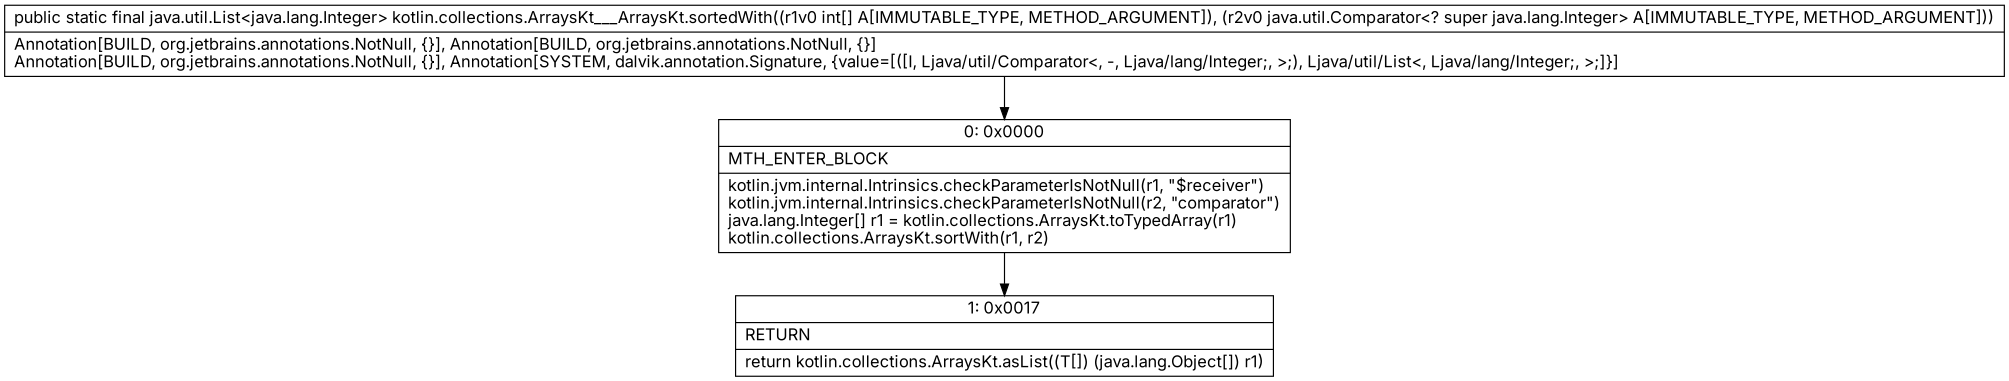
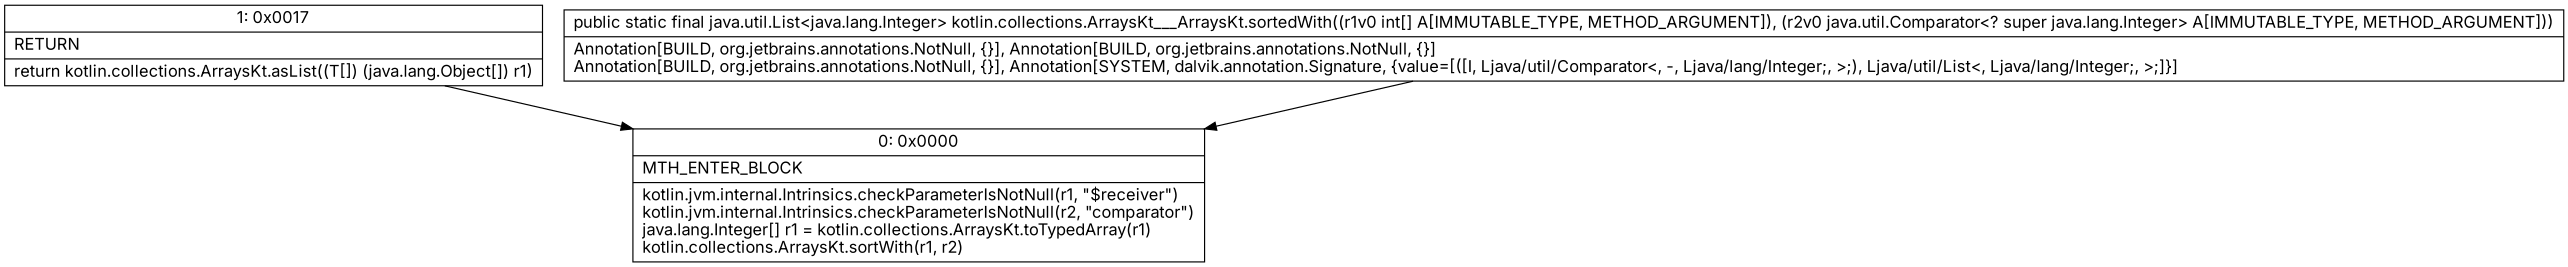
  digraph {
    fontname=Inter
    node [shape=record fontname=Inter]
    edge [fontname=Inter]
    n1 [label="{0\:\ 0x0000|MTH_ENTER_BLOCK\l|kotlin.jvm.internal.Intrinsics.checkParameterIsNotNull(r1, \"$receiver\")\lkotlin.jvm.internal.Intrinsics.checkParameterIsNotNull(r2, \"comparator\")\ljava.lang.Integer[] r1 = kotlin.collections.ArraysKt.toTypedArray(r1)\lkotlin.collections.ArraysKt.sortWith(r1, r2)\l}"]
    n2 [label="{1\:\ 0x0017|RETURN\l|return kotlin.collections.ArraysKt.asList((T[]) (java.lang.Object[]) r1)\l}"]
    n3 [label="{public static final java.util.List\<java.lang.Integer\> kotlin.collections.ArraysKt___ArraysKt.sortedWith((r1v0 int[] A[IMMUTABLE_TYPE, METHOD_ARGUMENT]), (r2v0 java.util.Comparator\<? super java.lang.Integer\> A[IMMUTABLE_TYPE, METHOD_ARGUMENT]))  | Annotation[BUILD, org.jetbrains.annotations.NotNull, \{\}], Annotation[BUILD, org.jetbrains.annotations.NotNull, \{\}]\lAnnotation[BUILD, org.jetbrains.annotations.NotNull, \{\}], Annotation[SYSTEM, dalvik.annotation.Signature, \{value=[([I, Ljava\/util\/Comparator\<, \-, Ljava\/lang\/Integer;, \>;), Ljava\/util\/List\<, Ljava\/lang\/Integer;, \>;]\}]\l}"]
-   n1 -> n2
+   n2 -> n1
    n3 -> n1
  }
